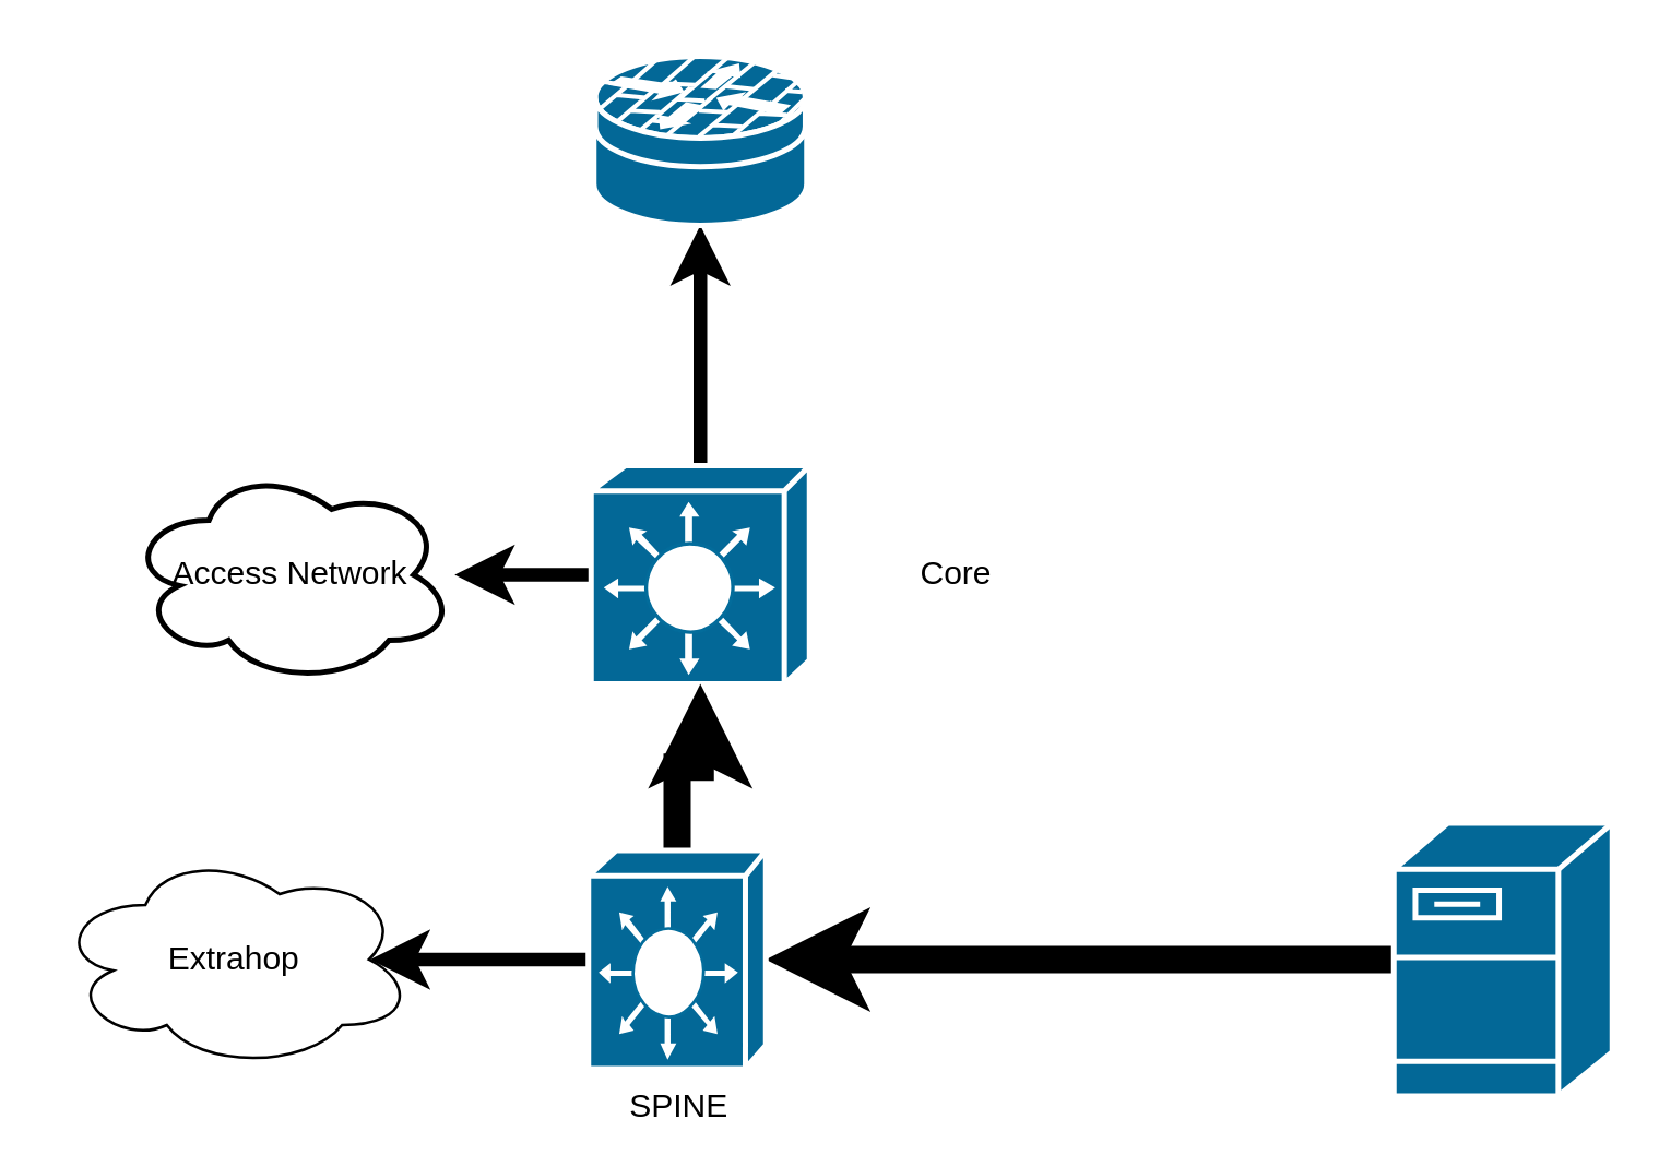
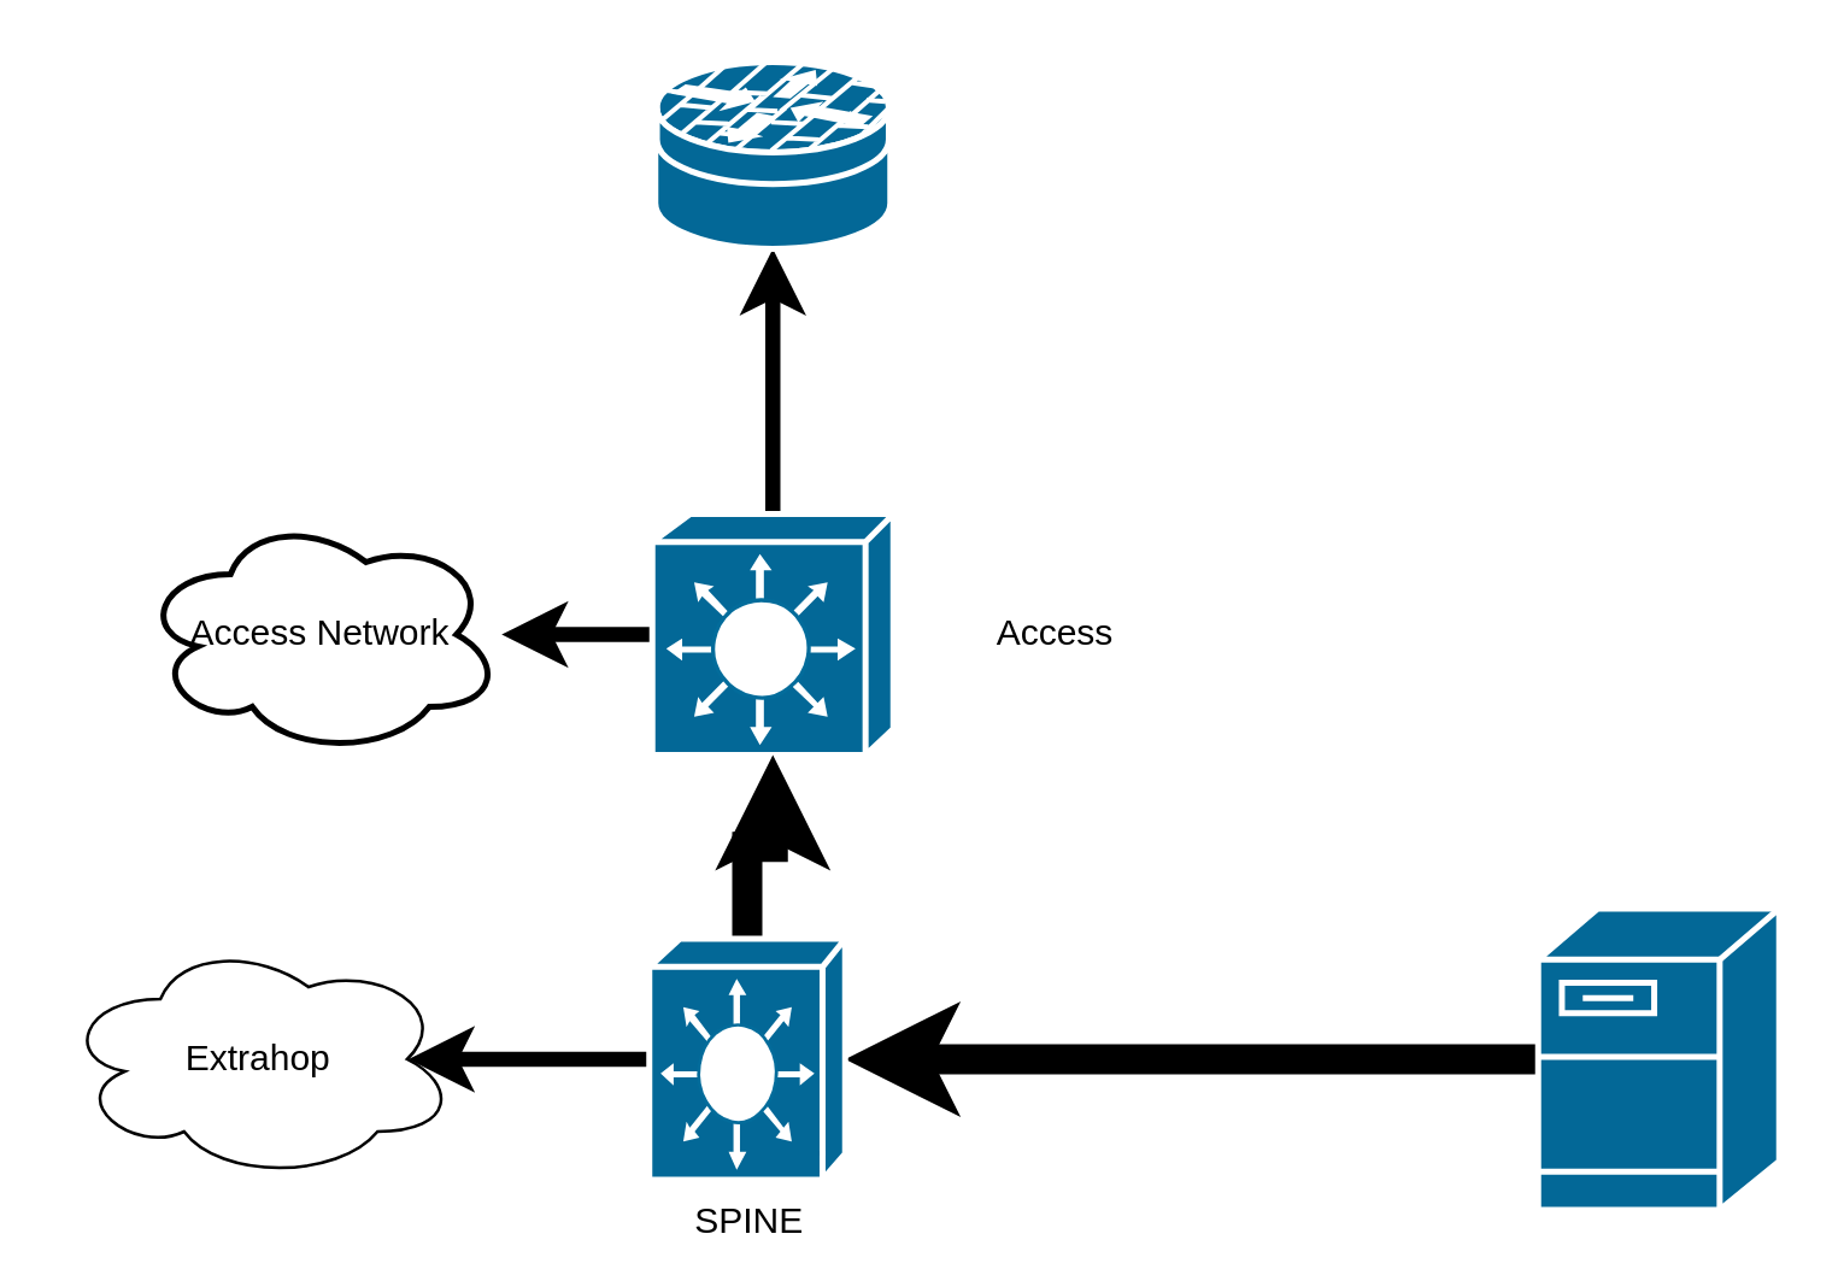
  <mxCell id="0" />
  <mxCell id="1" parent="0" />
  <mxCell id="2" value="" style="edgeStyle=orthogonalEdgeStyle;rounded=0;orthogonalLoop=1;jettySize=auto;html=1;strokeWidth=5;" edge="1" parent="1" source="4" target="5"><mxGeometry relative="1" as="geometry" /></mxCell>
  <mxCell id="3" value="" style="edgeStyle=orthogonalEdgeStyle;rounded=0;orthogonalLoop=1;jettySize=auto;html=1;strokeWidth=5;" edge="1" parent="1" source="4" target="13"><mxGeometry relative="1" as="geometry" /></mxCell>
  <mxCell id="4" value="&lt;br&gt;&lt;div&gt;&lt;br&gt;&lt;/div&gt;" style="shape=mxgraph.cisco.switches.layer_3_switch;sketch=0;html=1;pointerEvents=1;dashed=0;fillColor=#036897;strokeColor=#ffffff;strokeWidth=2;verticalLabelPosition=bottom;verticalAlign=top;align=center;outlineConnect=0;" vertex="1" parent="1"><mxGeometry x="216" y="170" width="80" height="80" as="geometry" /></mxCell>
  <mxCell id="5" value="" style="shape=mxgraph.cisco.security.router_firewall;sketch=0;html=1;pointerEvents=1;dashed=0;fillColor=#036897;strokeColor=#ffffff;strokeWidth=2;verticalLabelPosition=bottom;verticalAlign=top;align=center;outlineConnect=0;" vertex="1" parent="1"><mxGeometry x="217" y="20" width="78" height="62" as="geometry" /></mxCell>
  <mxCell id="6" value="" style="edgeStyle=orthogonalEdgeStyle;rounded=0;orthogonalLoop=1;jettySize=auto;html=1;entryX=1;entryY=0.5;entryDx=0;entryDy=0;entryPerimeter=0;strokeWidth=10;" edge="1" parent="1" source="7" target="10"><mxGeometry relative="1" as="geometry"><mxPoint x="448.5" y="351" as="targetPoint" /></mxGeometry></mxCell>
  <mxCell id="7" value="" style="shape=mxgraph.cisco.servers.fileserver;sketch=0;html=1;pointerEvents=1;dashed=0;fillColor=#036897;strokeColor=#ffffff;strokeWidth=2;verticalLabelPosition=bottom;verticalAlign=top;align=center;outlineConnect=0;" vertex="1" parent="1"><mxGeometry x="510" y="301" width="80" height="100" as="geometry" /></mxCell>
  <mxCell id="8" value="" style="edgeStyle=orthogonalEdgeStyle;rounded=0;orthogonalLoop=1;jettySize=auto;html=1;strokeWidth=10;" edge="1" parent="1" source="10" target="4"><mxGeometry relative="1" as="geometry" /></mxCell>
  <mxCell id="9" value="" style="edgeStyle=orthogonalEdgeStyle;rounded=0;orthogonalLoop=1;jettySize=auto;html=1;strokeWidth=5;" edge="1" parent="1" source="10"><mxGeometry relative="1" as="geometry"><mxPoint x="135" y="351" as="targetPoint" /></mxGeometry></mxCell>
  <mxCell id="10" value="SPINE" style="shape=mxgraph.cisco.switches.layer_3_switch;sketch=0;html=1;pointerEvents=1;dashed=0;fillColor=#036897;strokeColor=#ffffff;strokeWidth=2;verticalLabelPosition=bottom;verticalAlign=top;align=center;outlineConnect=0;" vertex="1" parent="1"><mxGeometry x="215" y="311" width="65" height="80" as="geometry" /></mxCell>
  <mxCell id="11" value="Extrahop" style="ellipse;shape=cloud;whiteSpace=wrap;html=1;" vertex="1" parent="1"><mxGeometry x="20" y="311" width="131" height="80" as="geometry" /></mxCell>
- <mxCell id="12" value="Core" style="text;html=1;align=center;verticalAlign=middle;whiteSpace=wrap;rounded=0;" vertex="1" parent="1"><mxGeometry x="320" y="195" width="60" height="30" as="geometry" /></mxCell>
+ <mxCell id="12" value="Access" style="text;html=1;align=center;verticalAlign=middle;whiteSpace=wrap;rounded=0;" vertex="1" parent="1"><mxGeometry x="320" y="195" width="60" height="30" as="geometry" /></mxCell>
  <mxCell id="13" value="&lt;div&gt;&lt;span style=&quot;background-color: transparent; color: light-dark(rgb(0, 0, 0), rgb(255, 255, 255));&quot;&gt;Access Network&lt;/span&gt;&lt;/div&gt;" style="ellipse;shape=cloud;whiteSpace=wrap;html=1;verticalAlign=middle;fillColor=default;strokeColor=default;sketch=0;pointerEvents=1;dashed=0;strokeWidth=2;align=center;fontFamily=Helvetica;fontSize=12;fontColor=default;" vertex="1" parent="1"><mxGeometry x="46" y="170" width="120" height="80" as="geometry" /></mxCell>
